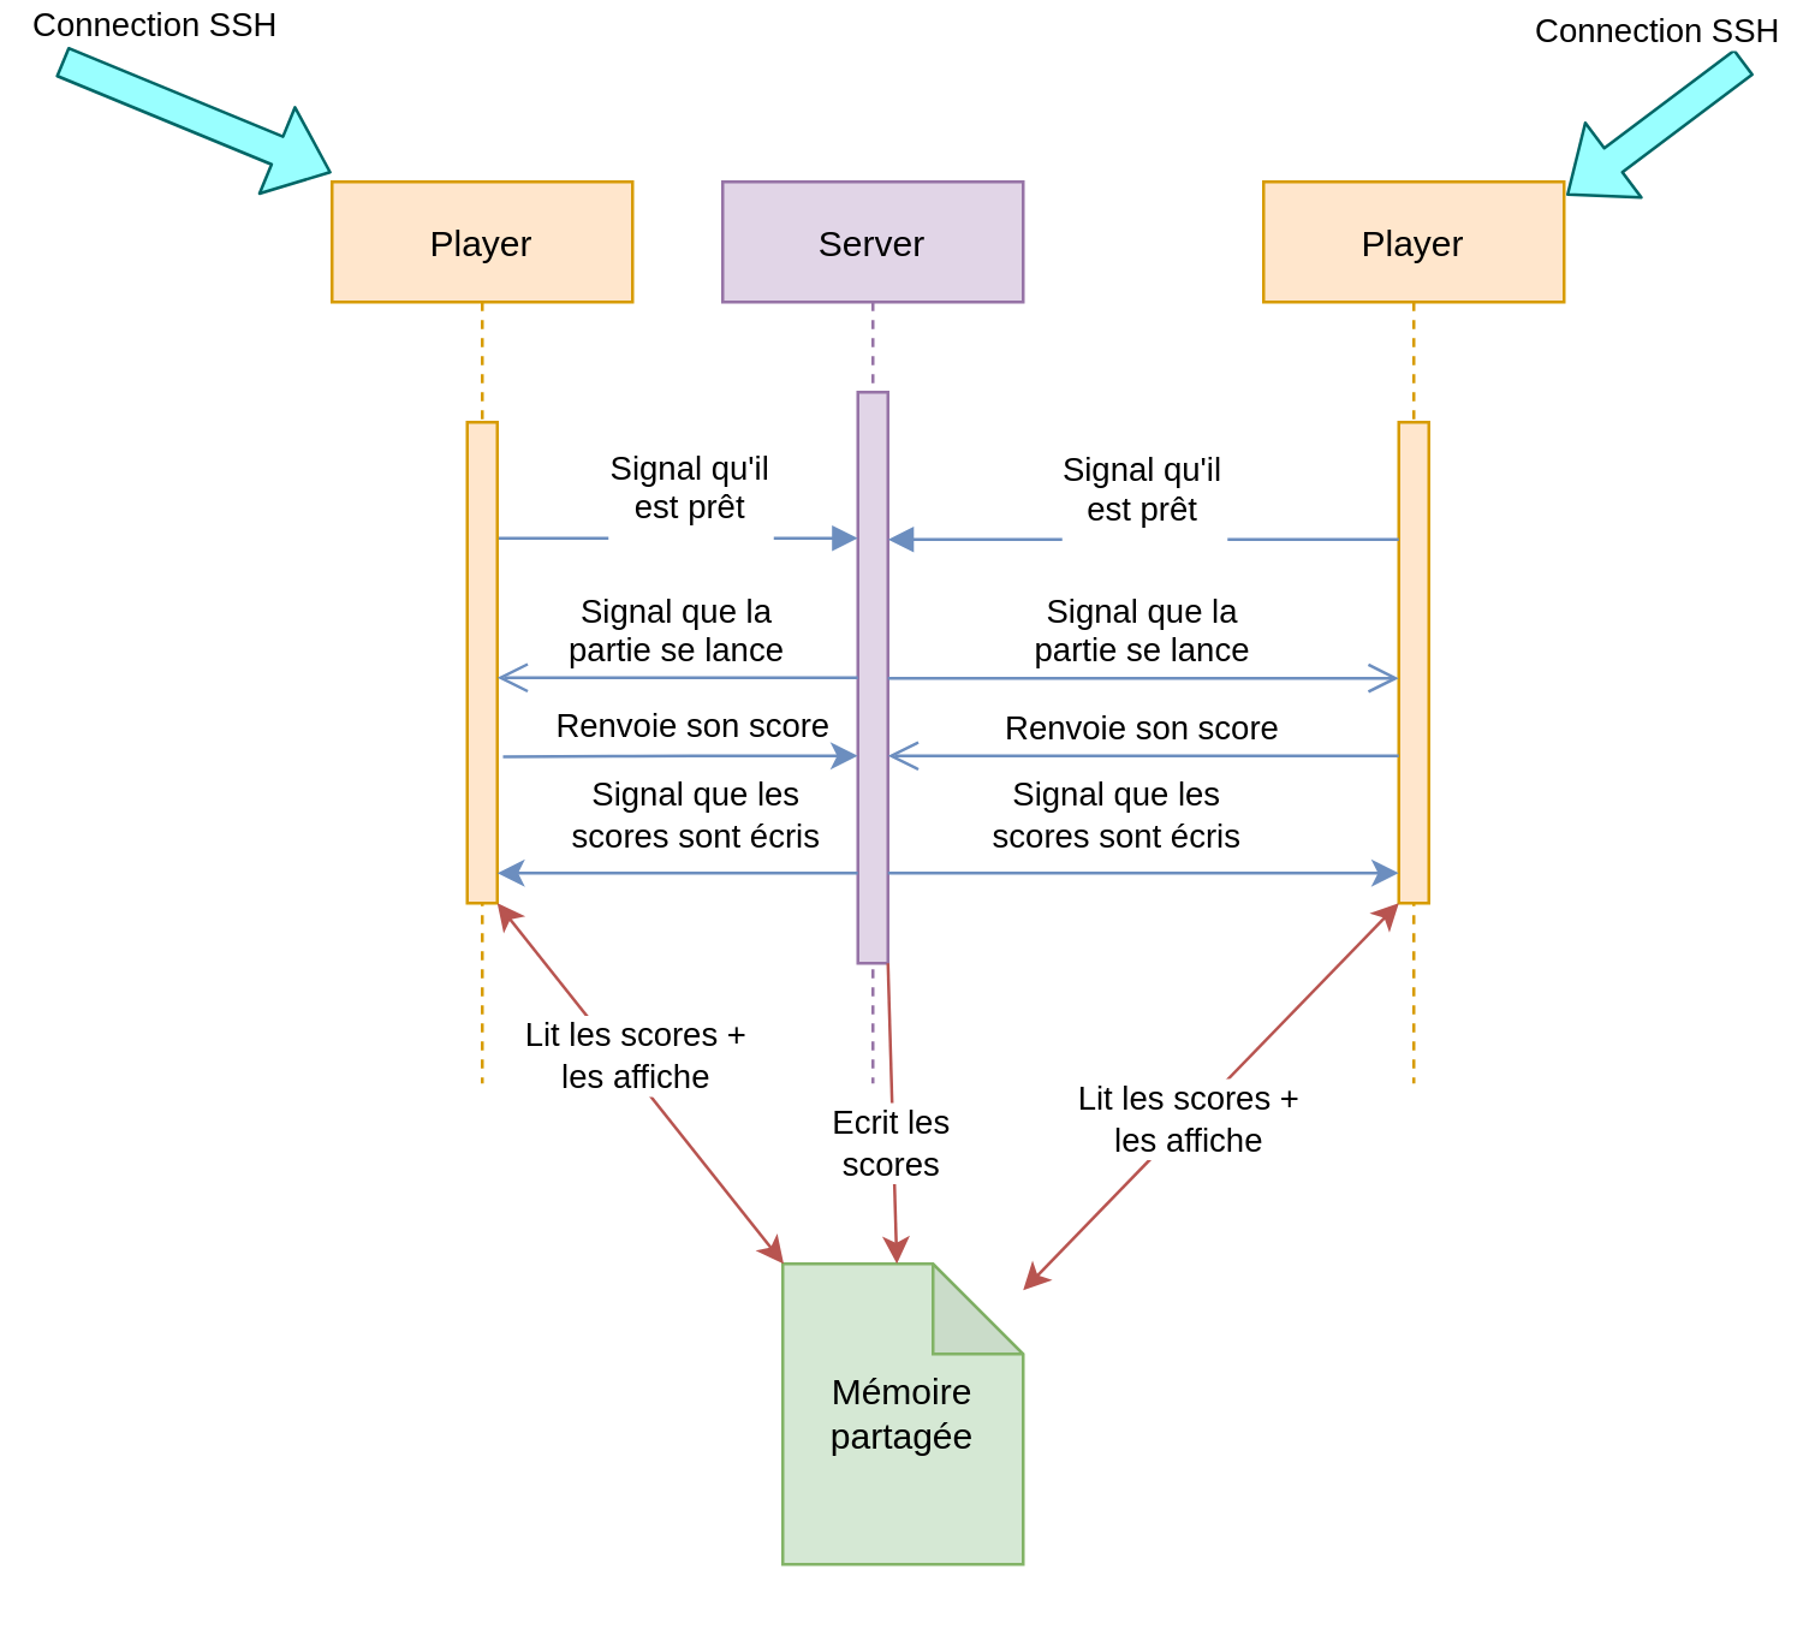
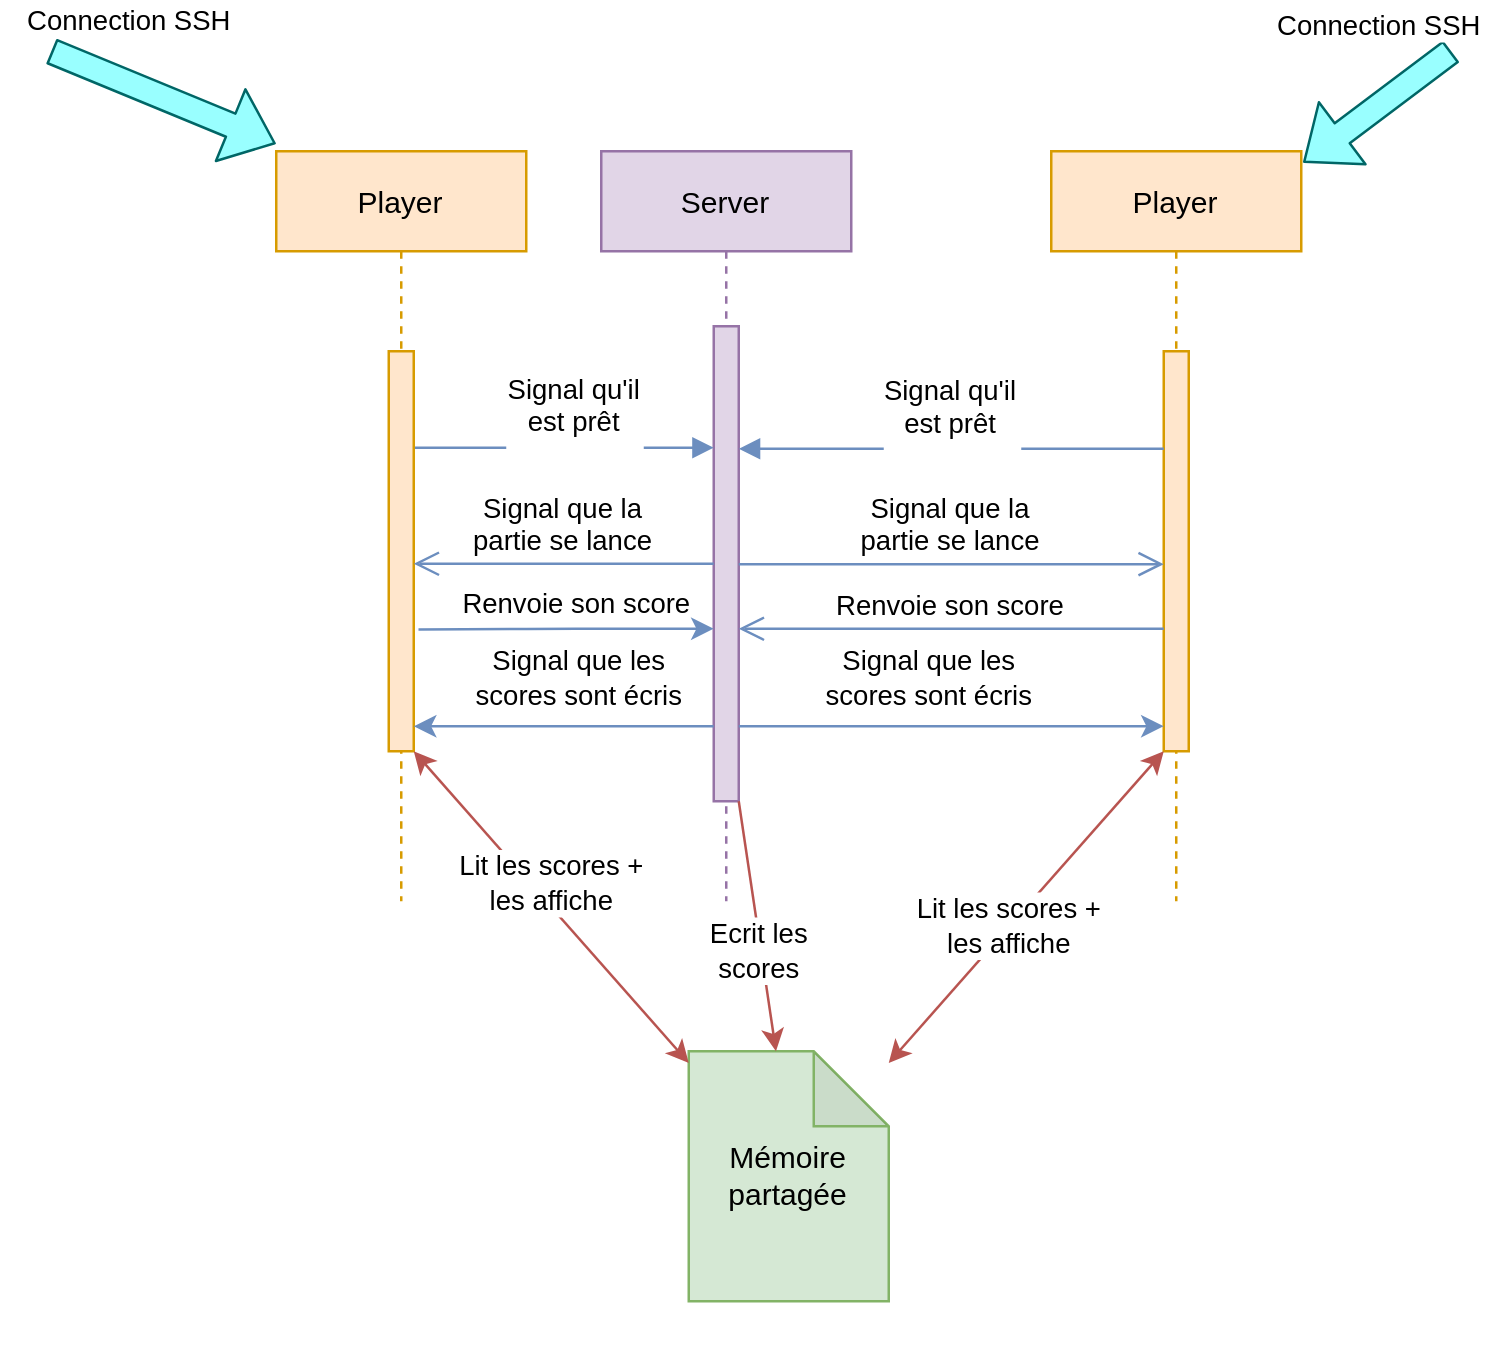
  <mxCell id="0" />
  <mxCell id="1" parent="0" />
  <mxCell id="2" value="Server" style="shape=umlLifeline;perimeter=lifelinePerimeter;container=1;collapsible=0;recursiveResize=0;rounded=0;shadow=0;strokeWidth=1;fillColor=#e1d5e7;strokeColor=#9673a6;" parent="1" vertex="1"><mxGeometry x="240" y="60" width="100" height="300" as="geometry" /></mxCell>
  <mxCell id="3" value="" style="points=[];perimeter=orthogonalPerimeter;rounded=0;shadow=0;strokeWidth=1;fillColor=#e1d5e7;strokeColor=#9673a6;" parent="2" vertex="1"><mxGeometry x="45" y="70" width="10" height="190" as="geometry" /></mxCell>
  <mxCell id="4" value="Player" style="shape=umlLifeline;perimeter=lifelinePerimeter;container=1;collapsible=0;recursiveResize=0;rounded=0;shadow=0;strokeWidth=1;fillColor=#ffe6cc;strokeColor=#d79b00;" parent="1" vertex="1"><mxGeometry x="420" y="60" width="100" height="300" as="geometry" /></mxCell>
  <mxCell id="5" value="" style="points=[];perimeter=orthogonalPerimeter;rounded=0;shadow=0;strokeWidth=1;fillColor=#ffe6cc;strokeColor=#d79b00;" parent="4" vertex="1"><mxGeometry x="45" y="80" width="10" height="160" as="geometry" /></mxCell>
  <mxCell id="6" value="Renvoie son score" style="verticalAlign=bottom;endArrow=open;endSize=8;exitX=0;exitY=0.95;shadow=0;strokeWidth=1;fillColor=#dae8fc;strokeColor=#6c8ebf;" parent="1" edge="1"><mxGeometry relative="1" as="geometry"><mxPoint x="295" y="251" as="targetPoint" /><mxPoint x="465" y="251" as="sourcePoint" /></mxGeometry></mxCell>
  <mxCell id="7" value="Signal qu'il&#10;est prêt&#10;" style="verticalAlign=bottom;endArrow=block;shadow=0;strokeWidth=1;fillColor=#dae8fc;strokeColor=#6c8ebf;" parent="1" edge="1"><mxGeometry y="12" relative="1" as="geometry"><mxPoint x="465" y="179" as="sourcePoint" /><mxPoint x="295" y="179" as="targetPoint" /><mxPoint as="offset" /></mxGeometry></mxCell>
  <mxCell id="8" value="Signal que la&#10;partie se lance" style="verticalAlign=bottom;endArrow=open;endSize=8;exitX=1;exitY=0.664;shadow=0;strokeWidth=1;exitDx=0;exitDy=0;exitPerimeter=0;fillColor=#dae8fc;strokeColor=#6c8ebf;" parent="1" edge="1"><mxGeometry relative="1" as="geometry"><mxPoint x="465" y="225.16" as="targetPoint" /><mxPoint x="295" y="225.16" as="sourcePoint" /></mxGeometry></mxCell>
  <mxCell id="9" value="Player" style="shape=umlLifeline;perimeter=lifelinePerimeter;container=1;collapsible=0;recursiveResize=0;rounded=0;shadow=0;strokeWidth=1;fillColor=#ffe6cc;strokeColor=#d79b00;" parent="1" vertex="1"><mxGeometry x="110" y="60" width="100" height="300" as="geometry" /></mxCell>
  <mxCell id="10" value="" style="points=[];perimeter=orthogonalPerimeter;rounded=0;shadow=0;strokeWidth=1;fillColor=#ffe6cc;strokeColor=#d79b00;" parent="9" vertex="1"><mxGeometry x="45" y="80" width="10" height="160" as="geometry" /></mxCell>
- <mxCell id="11" value="Mémoire partagée" style="shape=note;whiteSpace=wrap;html=1;backgroundOutline=1;darkOpacity=0.05;fillColor=#d5e8d4;strokeColor=#82b366;" parent="1" vertex="1"><mxGeometry x="260" y="420" width="80" height="100" as="geometry" /></mxCell>
+ <mxCell id="11" value="Mémoire partagée" style="shape=note;whiteSpace=wrap;html=1;backgroundOutline=1;darkOpacity=0.05;fillColor=#d5e8d4;strokeColor=#82b366;" parent="1" vertex="1"><mxGeometry x="275" y="420" width="80" height="100" as="geometry" /></mxCell>
  <mxCell id="12" value="" style="endArrow=classic;html=1;exitX=1.19;exitY=0.952;exitDx=0;exitDy=0;exitPerimeter=0;fillColor=#dae8fc;strokeColor=#6c8ebf;" parent="1" edge="1"><mxGeometry width="50" height="50" relative="1" as="geometry"><mxPoint x="166.9" y="251.32" as="sourcePoint" /><mxPoint x="285" y="251" as="targetPoint" /><Array as="points"><mxPoint x="220" y="251" /></Array></mxGeometry></mxCell>
  <mxCell id="13" value="Renvoie son score" style="edgeLabel;html=1;align=center;verticalAlign=middle;resizable=0;points=[];" parent="12" vertex="1" connectable="0"><mxGeometry x="0.121" y="-1" relative="1" as="geometry"><mxPoint x="-3.09" y="-12" as="offset" /></mxGeometry></mxCell>
  <mxCell id="14" value="Signal qu'il&#10;est prêt&#10;" style="verticalAlign=bottom;endArrow=block;shadow=0;strokeWidth=1;exitX=1.048;exitY=0.241;exitDx=0;exitDy=0;exitPerimeter=0;fillColor=#dae8fc;strokeColor=#6c8ebf;" parent="1" source="10" target="3" edge="1"><mxGeometry x="0.074" y="-12" relative="1" as="geometry"><mxPoint x="170" y="178" as="sourcePoint" /><mxPoint x="200" y="200" as="targetPoint" /><mxPoint as="offset" /></mxGeometry></mxCell>
  <mxCell id="15" value="Signal que la&#10;partie se lance" style="verticalAlign=bottom;endArrow=open;endSize=8;shadow=0;strokeWidth=1;fillColor=#dae8fc;strokeColor=#6c8ebf;" parent="1" source="3" target="10" edge="1"><mxGeometry relative="1" as="geometry"><mxPoint x="350" y="250" as="targetPoint" /><mxPoint x="180" y="250" as="sourcePoint" /></mxGeometry></mxCell>
  <mxCell id="16" value="" style="endArrow=classic;html=1;fillColor=#dae8fc;strokeColor=#6c8ebf;" parent="1" edge="1"><mxGeometry width="50" height="50" relative="1" as="geometry"><mxPoint x="295" y="290" as="sourcePoint" /><mxPoint x="465" y="290" as="targetPoint" /></mxGeometry></mxCell>
  <mxCell id="17" value="&lt;div&gt;Signal que les&lt;/div&gt;&lt;div&gt;scores sont écris&lt;/div&gt;" style="edgeLabel;html=1;align=center;verticalAlign=middle;resizable=0;points=[];" parent="16" vertex="1" connectable="0"><mxGeometry x="-0.899" y="-1" relative="1" as="geometry"><mxPoint x="66.43" y="-21" as="offset" /></mxGeometry></mxCell>
  <mxCell id="18" value="" style="endArrow=classic;html=1;fillColor=#dae8fc;strokeColor=#6c8ebf;" parent="1" edge="1"><mxGeometry width="50" height="50" relative="1" as="geometry"><mxPoint x="285" y="290" as="sourcePoint" /><mxPoint x="165" y="290" as="targetPoint" /></mxGeometry></mxCell>
  <mxCell id="19" value="&lt;div&gt;Signal que les&lt;/div&gt;&lt;div&gt;scores sont écris&lt;/div&gt;" style="edgeLabel;html=1;align=center;verticalAlign=middle;resizable=0;points=[];" parent="18" vertex="1" connectable="0"><mxGeometry x="0.167" relative="1" as="geometry"><mxPoint x="15" y="-20" as="offset" /></mxGeometry></mxCell>
  <mxCell id="20" value="" style="endArrow=classic;startArrow=classic;html=1;fillColor=#f8cecc;strokeColor=#b85450;" parent="1" source="11" target="5" edge="1"><mxGeometry width="50" height="50" relative="1" as="geometry"><mxPoint x="310" y="340" as="sourcePoint" /><mxPoint x="360" y="290" as="targetPoint" /></mxGeometry></mxCell>
  <mxCell id="21" value="&lt;div&gt;Lit les scores +&lt;/div&gt;&lt;div&gt;les affiche&lt;br&gt;&lt;/div&gt;" style="edgeLabel;html=1;align=center;verticalAlign=middle;resizable=0;points=[];" parent="20" vertex="1" connectable="0"><mxGeometry x="-0.122" y="1" relative="1" as="geometry"><mxPoint as="offset" /></mxGeometry></mxCell>
  <mxCell id="22" value="" style="endArrow=classic;startArrow=classic;html=1;fillColor=#f8cecc;strokeColor=#b85450;" parent="1" source="11" target="10" edge="1"><mxGeometry width="50" height="50" relative="1" as="geometry"><mxPoint x="310" y="340" as="sourcePoint" /><mxPoint x="360" y="290" as="targetPoint" /></mxGeometry></mxCell>
  <mxCell id="23" value="&lt;div&gt;Lit les scores +&lt;/div&gt;&lt;div&gt;les affiche&lt;/div&gt;" style="edgeLabel;html=1;align=center;verticalAlign=middle;resizable=0;points=[];" parent="22" vertex="1" connectable="0"><mxGeometry x="-0.355" y="1" relative="1" as="geometry"><mxPoint x="-18.71" y="-31.84" as="offset" /></mxGeometry></mxCell>
  <mxCell id="24" value="" style="endArrow=classic;html=1;fillColor=#f8cecc;strokeColor=#b85450;" parent="1" source="3" target="11" edge="1"><mxGeometry width="50" height="50" relative="1" as="geometry"><mxPoint x="290" y="380" as="sourcePoint" /><mxPoint x="340" y="330" as="targetPoint" /></mxGeometry></mxCell>
  <mxCell id="25" value="&lt;div&gt;Ecrit les&lt;/div&gt;&lt;div&gt;scores&lt;br&gt;&lt;/div&gt;" style="edgeLabel;html=1;align=center;verticalAlign=middle;resizable=0;points=[];" parent="24" vertex="1" connectable="0"><mxGeometry x="0.188" y="-1" relative="1" as="geometry"><mxPoint as="offset" /></mxGeometry></mxCell>
  <mxCell id="26" value="" style="shape=flexArrow;endArrow=classic;html=1;entryX=-0.002;entryY=-0.01;entryDx=0;entryDy=0;entryPerimeter=0;fillColor=#99FFFF;strokeColor=#006666;" parent="1" target="9" edge="1"><mxGeometry width="50" height="50" relative="1" as="geometry"><mxPoint x="20" y="20" as="sourcePoint" /><mxPoint x="100" y="60" as="targetPoint" /></mxGeometry></mxCell>
  <mxCell id="27" value="Connection SSH" style="edgeLabel;html=1;align=center;verticalAlign=middle;resizable=0;points=[];" parent="26" vertex="1" connectable="0"><mxGeometry x="-0.406" y="1" relative="1" as="geometry"><mxPoint x="2.84" y="-23.11" as="offset" /></mxGeometry></mxCell>
  <mxCell id="28" value="" style="shape=flexArrow;endArrow=classic;html=1;entryX=1.008;entryY=0.015;entryDx=0;entryDy=0;entryPerimeter=0;fillColor=#99FFFF;strokeColor=#006666;" parent="1" target="4" edge="1"><mxGeometry width="50" height="50" relative="1" as="geometry"><mxPoint x="580" y="20" as="sourcePoint" /><mxPoint x="160" y="250" as="targetPoint" /></mxGeometry></mxCell>
  <mxCell id="29" value="&lt;div&gt;Connection SSH&lt;/div&gt;" style="edgeLabel;html=1;align=center;verticalAlign=middle;resizable=0;points=[];" parent="28" vertex="1" connectable="0"><mxGeometry x="-0.451" y="-3" relative="1" as="geometry"><mxPoint x="-12.21" y="-19.62" as="offset" /></mxGeometry></mxCell>
